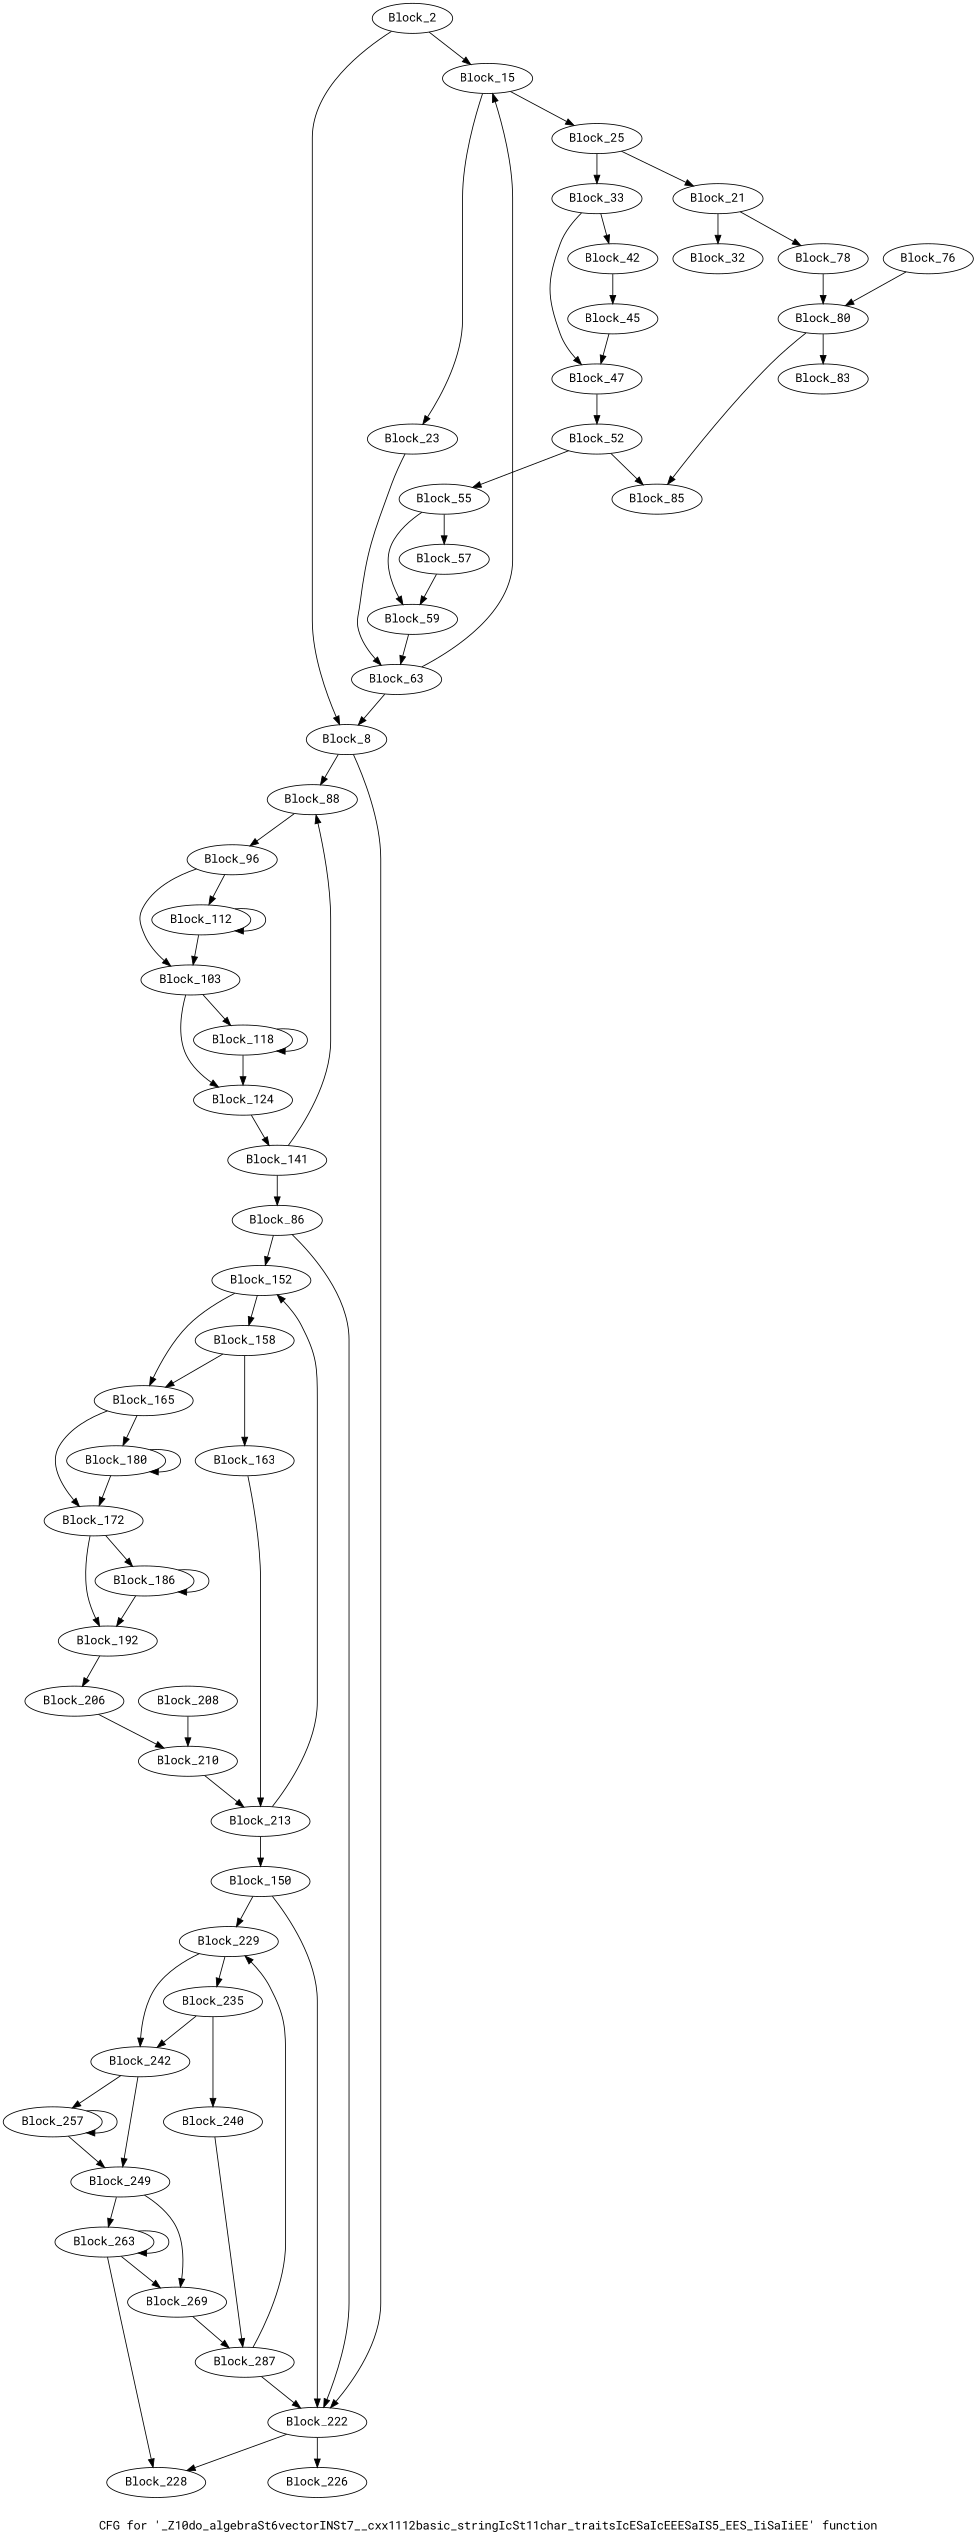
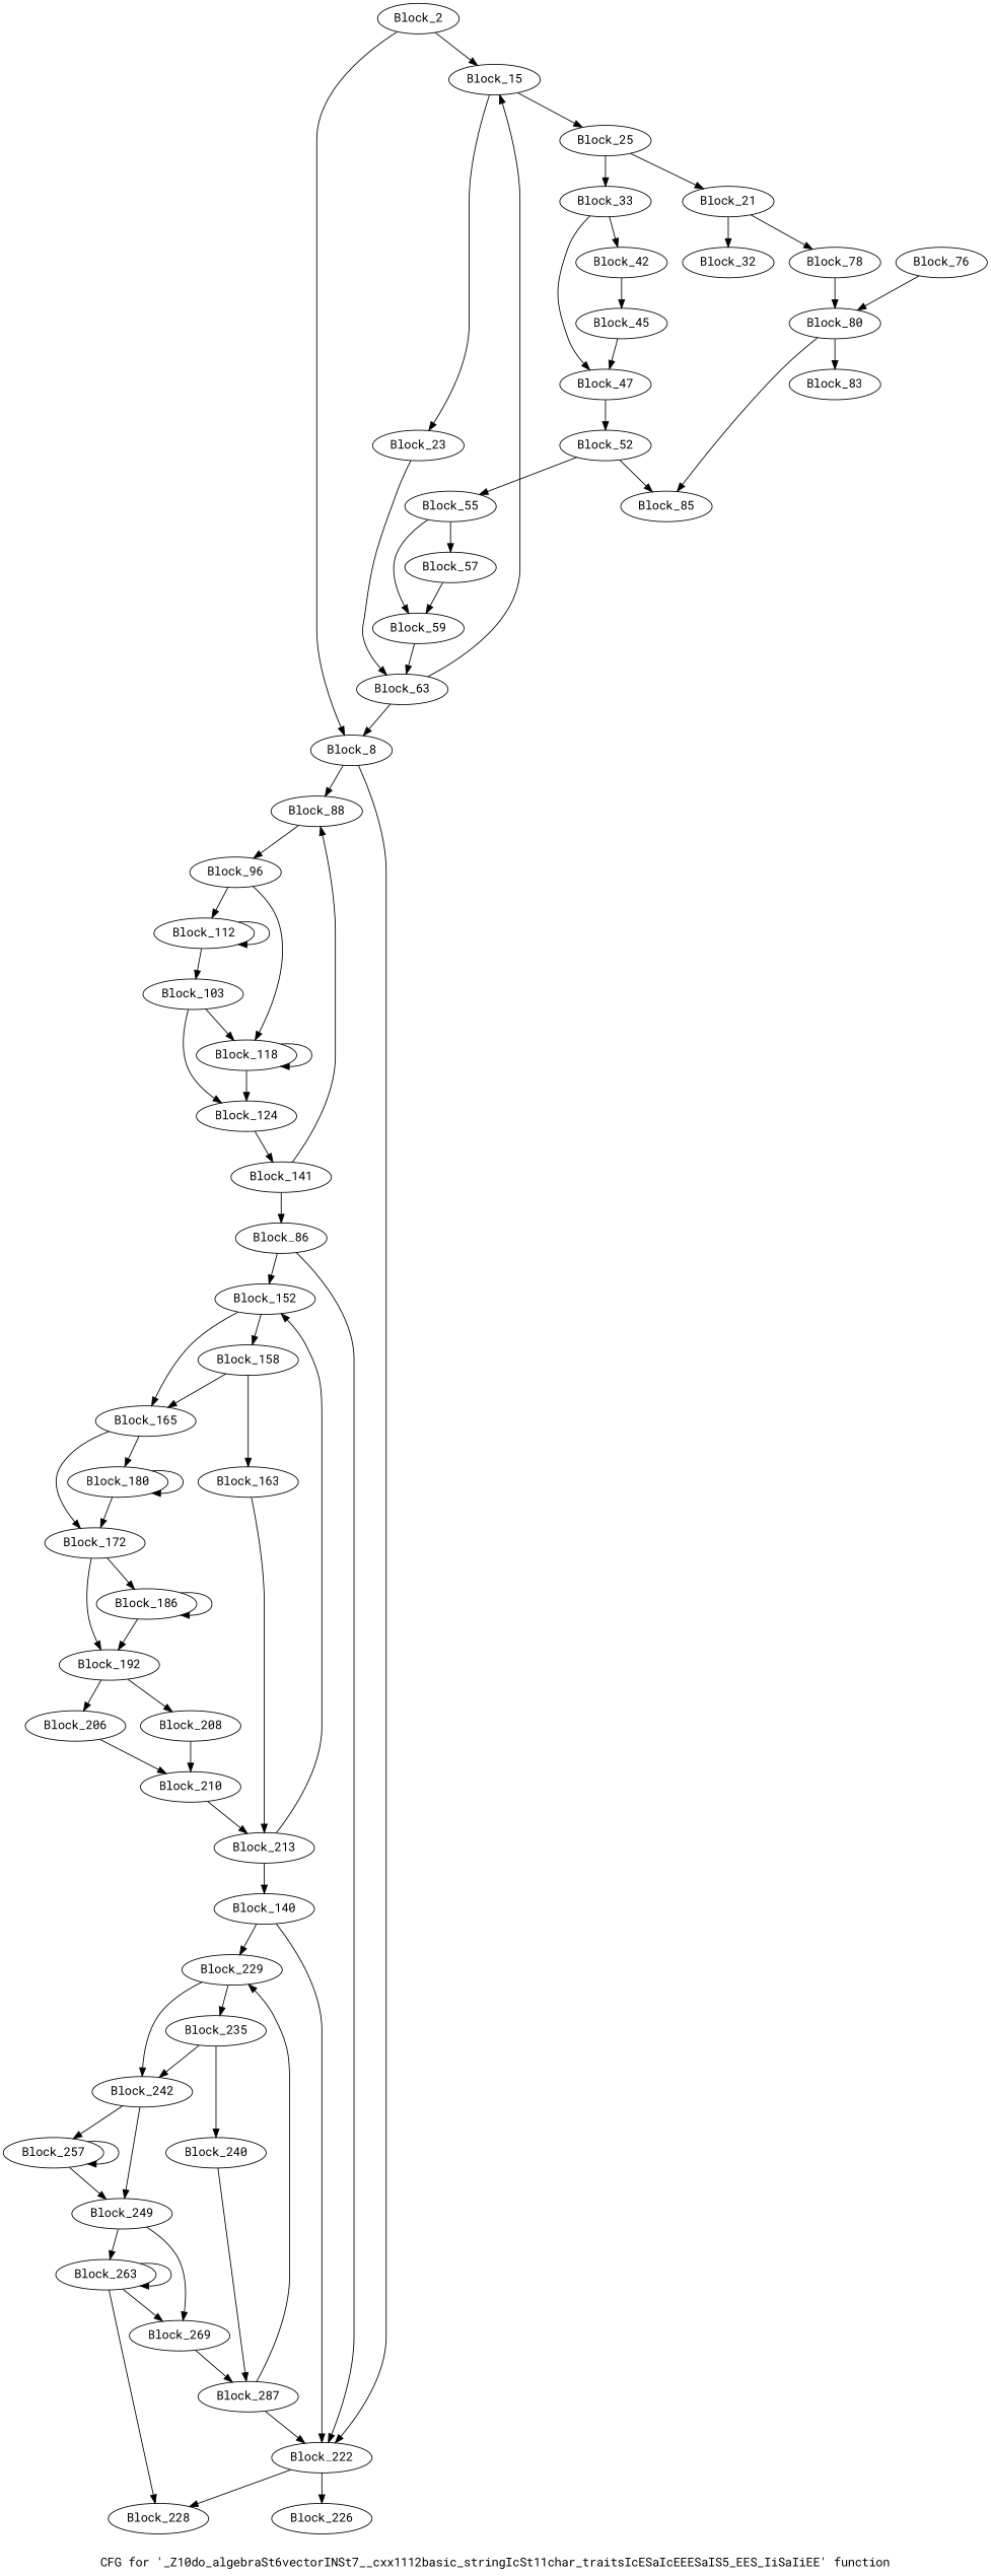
  digraph {
    fontname="Roboto Mono"
    label="CFG for '_Z10do_algebraSt6vectorINSt7__cxx1112basic_stringIcSt11char_traitsIcESaIcEEESaIS5_EES_IiSaIiEE' function"
    node [fontname="Roboto Mono"]
    edge [fontname="Roboto Mono" tailport=s0]
    n1 [label=Block_2]
    n2 [label=Block_8]
    n3 [label=Block_15]
    n4 [label=Block_222]
    n5 [label=Block_88]
    n6 [label=Block_25]
    n7 [label=Block_23]
    n8 [label=Block_228]
    n9 [label=Block_226]
    n10 [label=Block_96]
    n11 [label=Block_21]
    n12 [label=Block_33]
    n13 [label=Block_63]
    n14 [label=Block_103]
    n15 [label=Block_112]
    n16 [label=Block_32]
    n17 [label=Block_78]
    n18 [label=Block_47]
    n19 [label=Block_42]
    n20 [label=Block_80]
    n21 [label=Block_52]
    n22 [label=Block_45]
    n23 [label=Block_85]
    n24 [label=Block_83]
    n25 [label=Block_55]
    n26 [label=Block_59]
    n27 [label=Block_57]
    n28 [label=Block_76]
    n29 [label=Block_86]
    n30 [label=Block_152]
    n31 [label=Block_165]
    n32 [label=Block_158]
    n33 [label=Block_172]
    n34 [label=Block_180]
    n35 [label=Block_163]
    n36 [label=Block_124]
    n37 [label=Block_118]
    n38 [label=Block_141]
-   n39 [label=Block_150]
+   n39 [label=Block_140]
    n40 [label=Block_229]
    n41 [label=Block_242]
    n42 [label=Block_235]
    n43 [label=Block_249]
    n44 [label=Block_257]
    n45 [label=Block_240]
    n46 [label=Block_192]
    n47 [label=Block_186]
    n48 [label=Block_213]
    n49 [label=Block_206]
    n50 [label=Block_208]
    n51 [label=Block_210]
    n52 [label=Block_269]
    n53 [label=Block_263]
    n54 [label=Block_287]
    n1 -> n2
    n1 -> n3 [tailport=s1]
    n2 -> n4
    n2 -> n5 [tailport=s1]
    n3 -> n6
    n3 -> n7 [tailport=s1]
    n4 -> n8
    n4 -> n9 [tailport=s1]
    n5 -> n10
    n6 -> n11
    n6 -> n12 [tailport=s1]
    n7 -> n13
-   n10 -> n14
+   n10 -> n37
    n10 -> n15 [tailport=s1]
    n11 -> n16
    n11 -> n17
    n12 -> n18
    n12 -> n19 [tailport=s1]
    n13 -> n2 [tailport=s1]
    n13 -> n3
    n14 -> n36
    n14 -> n37 [tailport=s1]
    n15 -> n14
    n15 -> n15 [tailport=s1]
    n17 -> n20
    n18 -> n21
    n19 -> n22
    n20 -> n23
    n20 -> n24 [tailport=s1]
    n21 -> n23
    n21 -> n25
    n22 -> n18
    n25 -> n26
    n25 -> n27 [tailport=s1]
    n26 -> n13
    n27 -> n26
    n28 -> n20
    n29 -> n4
    n29 -> n30 [tailport=s1]
    n30 -> n31
    n30 -> n32 [tailport=s1]
    n31 -> n33
    n31 -> n34 [tailport=s1]
    n32 -> n31
    n32 -> n35 [tailport=s1]
    n33 -> n46
    n33 -> n47 [tailport=s1]
    n34 -> n33
    n34 -> n34 [tailport=s1]
    n35 -> n48
    n36 -> n38
    n37 -> n36
    n37 -> n37 [tailport=s1]
    n38 -> n5
    n38 -> n29 [tailport=s1]
    n39 -> n4
    n39 -> n40 [tailport=s1]
    n40 -> n41
    n40 -> n42 [tailport=s1]
    n41 -> n43
    n41 -> n44 [tailport=s1]
    n42 -> n41
    n42 -> n45 [tailport=s1]
    n43 -> n52
    n43 -> n53 [tailport=s1]
    n44 -> n43
    n44 -> n44 [tailport=s1]
    n45 -> n54
    n46 -> n49
+   n46 -> n50 [tailport=s1]
    n47 -> n46
    n47 -> n47 [tailport=s1]
    n48 -> n30
    n48 -> n39 [tailport=s1]
    n49 -> n51
    n50 -> n51
    n51 -> n48
    n52 -> n54
    n53 -> n8
    n53 -> n52
    n53 -> n53 [tailport=s1]
    n54 -> n4 [tailport=s1]
    n54 -> n40
  }
